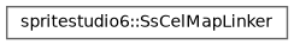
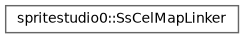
  digraph {
    rankdir=LR
    fontname="DejaVu Sans"
-   n1 [color=grey40 fillcolor=white fontname="DejaVu Sans" fontsize=10 height=0.2 label="spritestudio6::SsCelMapLinker" shape=box style=filled width=0.4]
+   n1 [color=grey40 fillcolor=white fontname="DejaVu Sans" fontsize=10 height=0.2 label="spritestudio0::SsCelMapLinker" shape=box style=filled width=0.4]
  }
